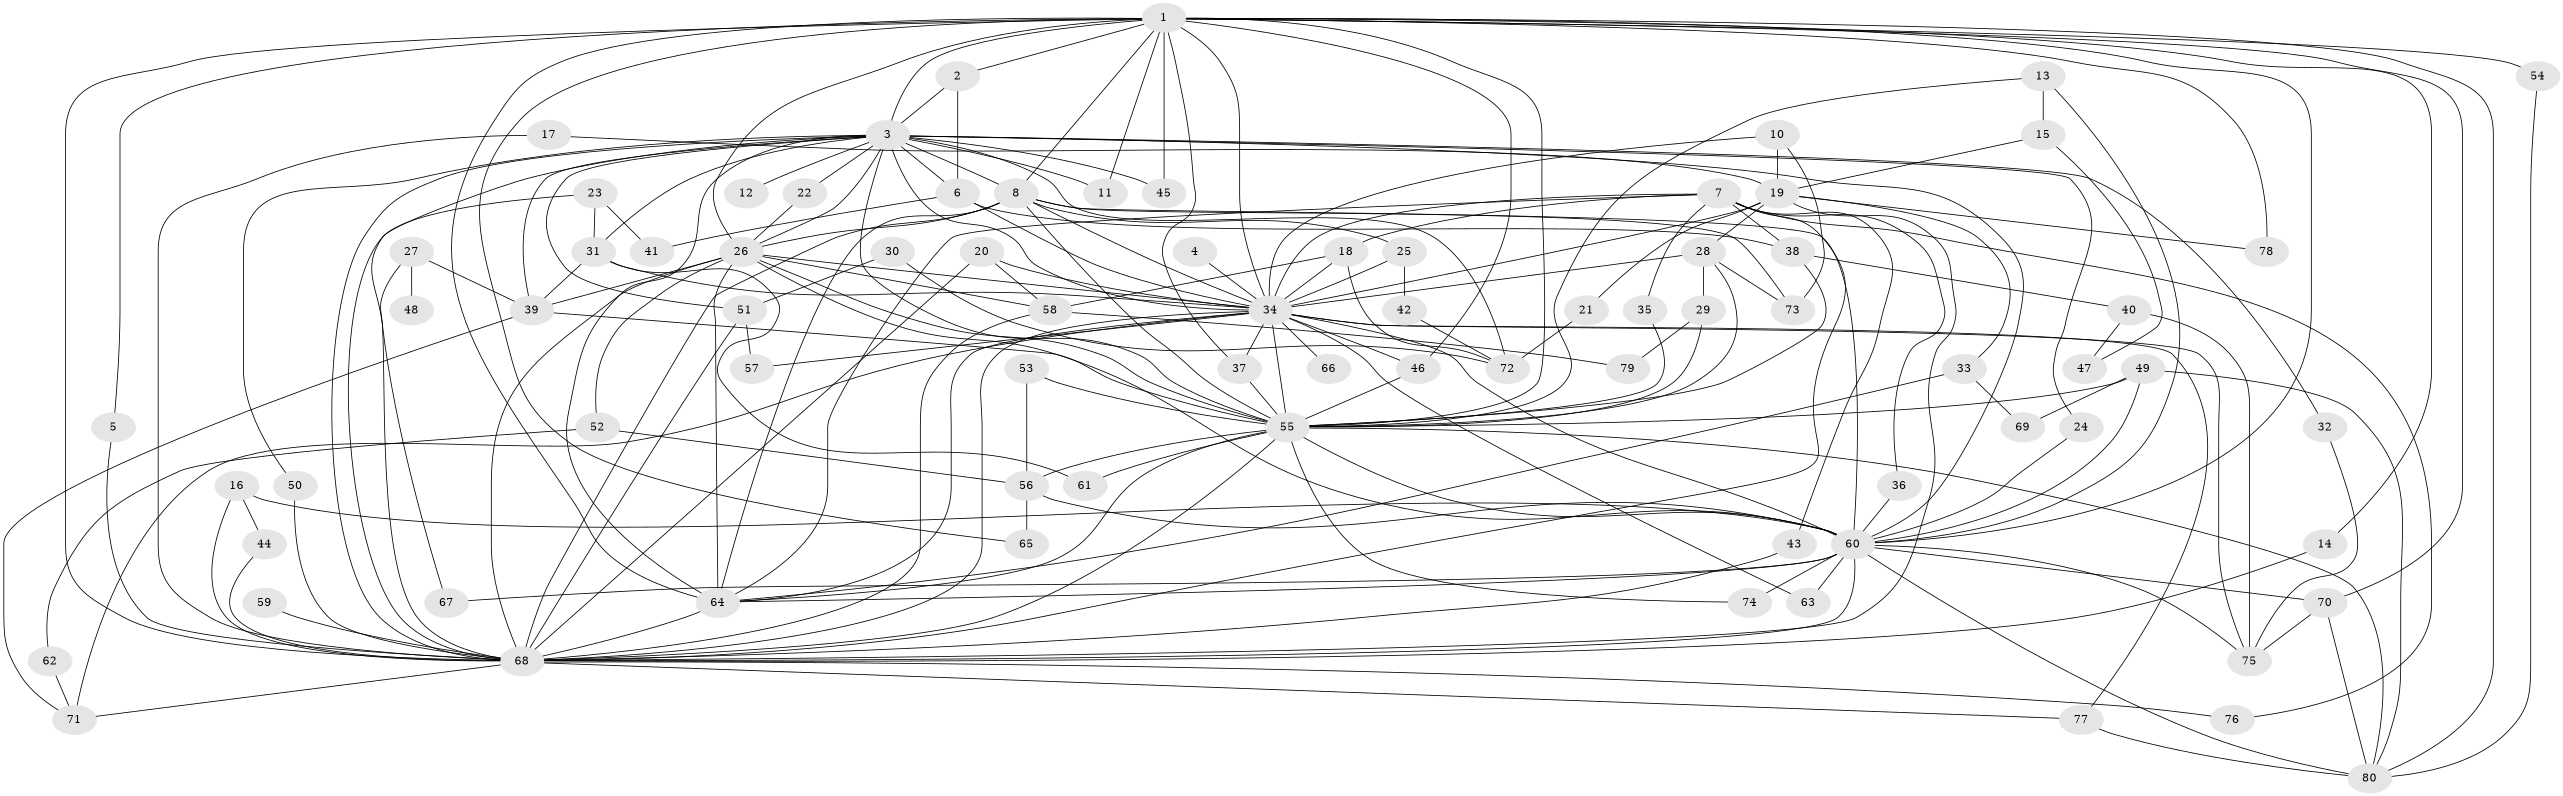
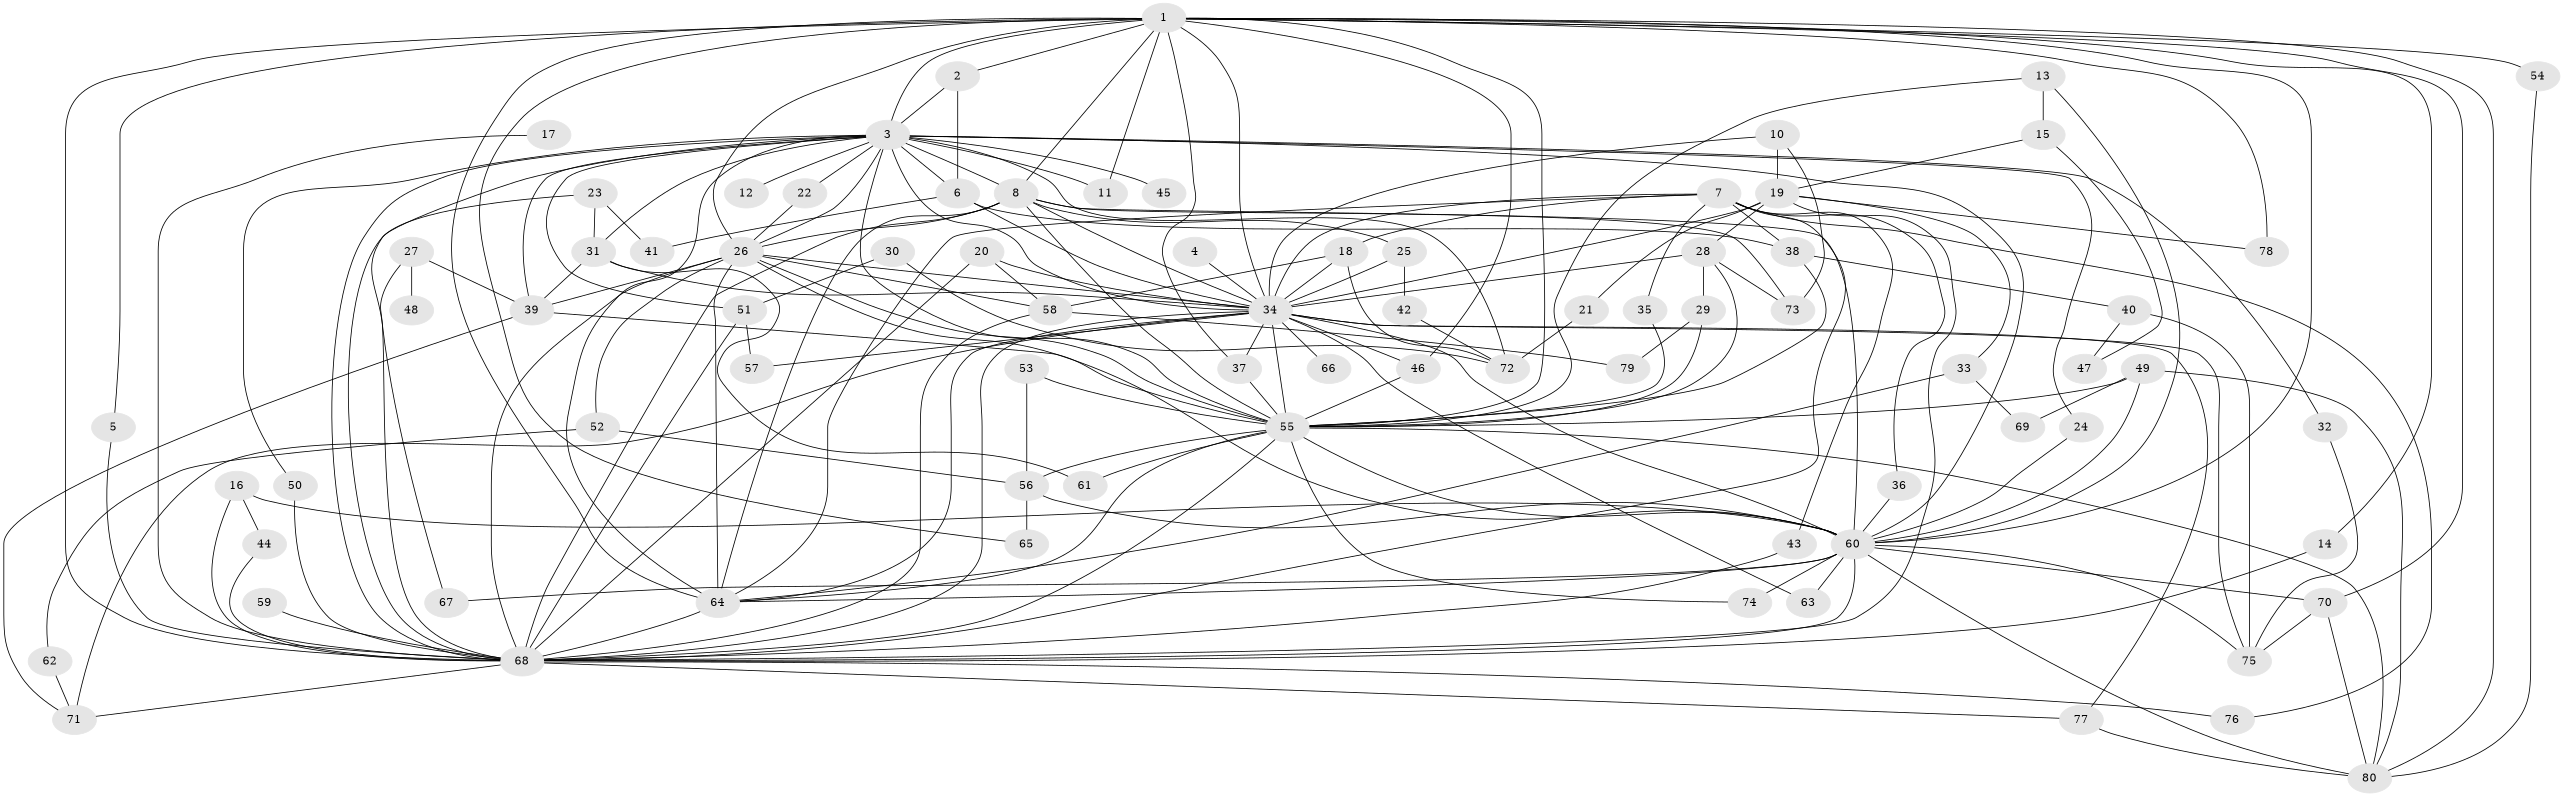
  graph {
    node [color=gray90 style=filled]
    edge [weight=1.0]
    1
    2
    3
    5
    8
    11
    14
    26
    34
    37
    45
    46
    54
    55
    60
    64
    65
    68
    70
    78
    80
    6
    12
    22
    24
    31
    32
    39
    50
    51
    67
    72
    25
    73
    58
    52
    75
    57
    63
    66
    71
    77
    61
    56
    74
    76
    38
    41
    4
    40
    7
    18
    35
    36
    43
    42
    10
    19
    21
    28
    33
    13
    15
    47
    16
    44
    17
    79
    29
    69
    20
    23
    62
    27
    48
    30
    49
    53
    59
    1 -- 2
    1 -- 3 [weight=2.0]
    1 -- 5
    1 -- 8 [weight=2.0]
    1 -- 11
    1 -- 14
    1 -- 26 [weight=2.0]
    1 -- 34 [weight=2.0]
    1 -- 37
-   1 -- 45
    1 -- 46
    1 -- 54 [weight=2.0]
    1 -- 55 [weight=3.0]
    1 -- 60 [weight=2.0]
    1 -- 64 [weight=2.0]
    1 -- 65 [weight=2.0]
    1 -- 68 [weight=2.0]
    1 -- 70
    1 -- 78
    1 -- 80
    2 -- 3
    2 -- 6
    3 -- 8
    3 -- 11
    3 -- 26
    3 -- 34
    3 -- 45
    3 -- 55
    3 -- 60
    3 -- 64 [weight=3.0]
    3 -- 68
    3 -- 6
    3 -- 12
    3 -- 22
    3 -- 24
    3 -- 31
    3 -- 32
    3 -- 39
    3 -- 50
    3 -- 51
    3 -- 67
    3 -- 72 [weight=2.0]
    5 -- 68
    8 -- 26
    8 -- 34
    8 -- 55 [weight=2.0]
    8 -- 60
    8 -- 64
    8 -- 68
    8 -- 25
    8 -- 73
    14 -- 68
    26 -- 34
    26 -- 55
    26 -- 60
    26 -- 64
    26 -- 68 [weight=2.0]
    26 -- 39
    26 -- 58
    26 -- 52
    34 -- 37
    34 -- 46
    34 -- 55 [weight=2.0]
    34 -- 60
    34 -- 64
    34 -- 68
    34 -- 75
    34 -- 57
    34 -- 63
    34 -- 66
    34 -- 71
    34 -- 77
    37 -- 55
    46 -- 55
    54 -- 80
    55 -- 60
    55 -- 64
    55 -- 68
    55 -- 80
    55 -- 61
    55 -- 56
    55 -- 74
    60 -- 64 [weight=2.0]
    60 -- 68
    60 -- 70
    60 -- 80
    60 -- 67
    60 -- 75
    60 -- 63
    60 -- 74 [weight=2.0]
    64 -- 68 [weight=2.0]
    68 -- 71
    68 -- 77
    68 -- 76
    70 -- 80
    70 -- 75
    6 -- 34
    6 -- 38
    6 -- 41
    22 -- 26
    24 -- 60
    31 -- 34
    31 -- 39
    31 -- 61
    32 -- 75
    39 -- 55
    39 -- 71
    50 -- 68
    51 -- 68
    51 -- 57
    25 -- 34
    25 -- 42
    58 -- 68
    58 -- 79
    52 -- 56
    52 -- 62
    77 -- 80
    56 -- 60
    56 -- 65
    38 -- 55
    38 -- 40
    4 -- 34
    40 -- 75
    40 -- 47
    7 -- 34
    7 -- 64
    7 -- 68
    7 -- 76
    7 -- 38
    7 -- 18
    7 -- 35
    7 -- 36
    7 -- 43
    18 -- 34
    18 -- 72
    18 -- 58
    35 -- 55
    36 -- 60
    43 -- 68
    42 -- 72
    10 -- 34
    10 -- 73
    10 -- 19
    19 -- 34 [weight=2.0]
    19 -- 68
    19 -- 78
    19 -- 21
    19 -- 28
    19 -- 33
    21 -- 72
    28 -- 34
    28 -- 55
    28 -- 73
    28 -- 29
    33 -- 64
    33 -- 69
    13 -- 55
    13 -- 60
    13 -- 15
    15 -- 19
    15 -- 47
    16 -- 60 [weight=2.0]
    16 -- 68
    16 -- 44
    44 -- 68
    17 -- 68
-   17 -- 19
    29 -- 55
    29 -- 79
    20 -- 34
    20 -- 68
    20 -- 58
    23 -- 68
    23 -- 31
    23 -- 41
    62 -- 71
    27 -- 68
    27 -- 39
    27 -- 48
    30 -- 51
    30 -- 72
    49 -- 55
    49 -- 60
    49 -- 80
    49 -- 69
    53 -- 55
    53 -- 56
    59 -- 68
  }
